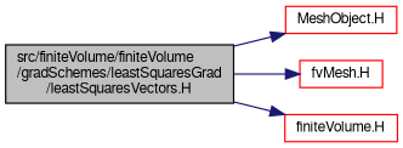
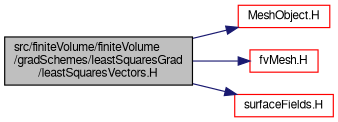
  digraph {
    rankdir=LR
    node [color=red fontname=FreeSans fontsize=10 shape=record]
    edge [color=midnightblue fontname=FreeSans fontsize=10 labelfontname=FreeSans labelfontsize=10 style=solid]
    n1 [color=black fillcolor=grey75 fontcolor=black height=0.2 label="src/finiteVolume/finiteVolume\l/gradSchemes/leastSquaresGrad\l/leastSquaresVectors.H" style=filled width=0.4]
    n2 [height=0.2 label="MeshObject.H" width=0.4]
    n3 [height=0.2 label="fvMesh.H" width=0.4]
-   n4 [height=0.2 label="finiteVolume.H" width=0.4]
+   n4 [height=0.2 label="surfaceFields.H" width=0.4]
    n1 -> n2
    n1 -> n3
    n1 -> n4
  }
